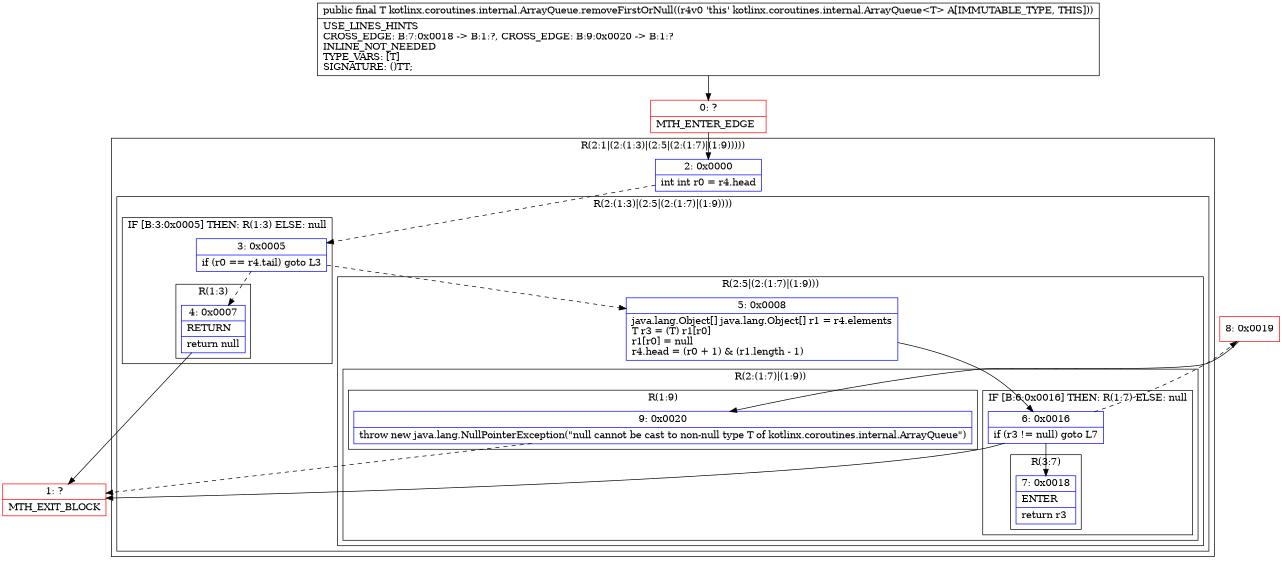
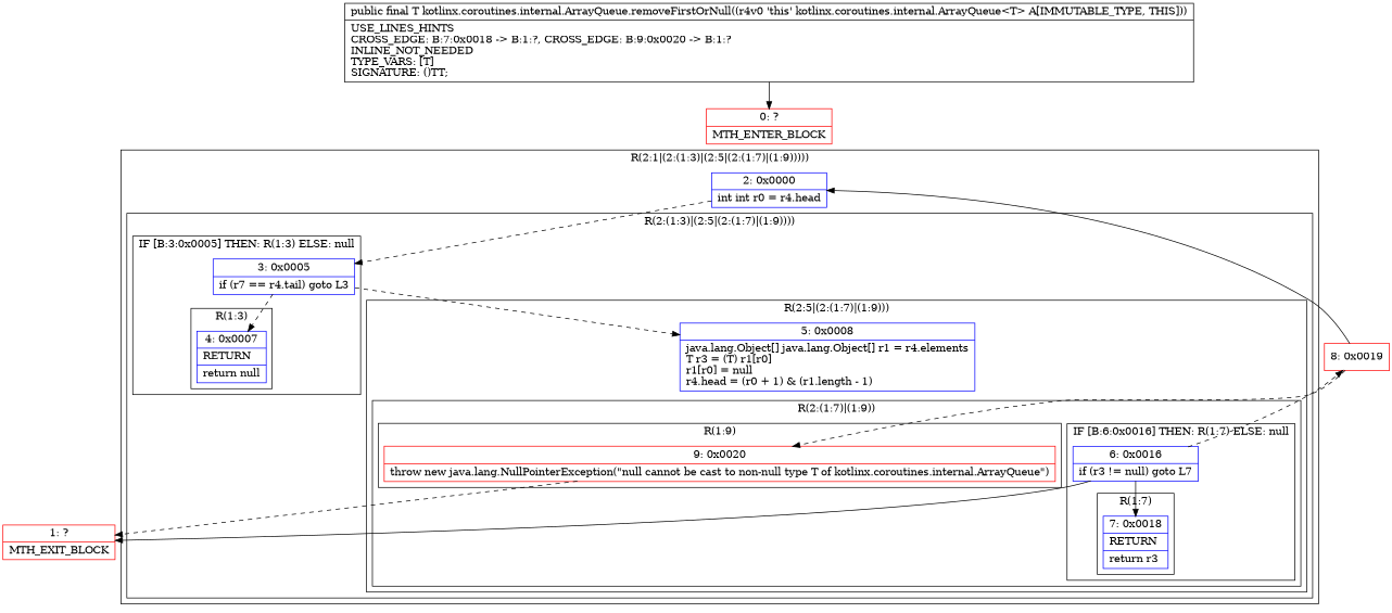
  digraph {
    node [color=blue shape=record]
    n1 [label="{4\:\ 0x0007|RETURN\l|return null\l}"]
-   n2 [label="{3\:\ 0x0005|if (r0 == r4.tail) goto L3\l}"]
-   n3 [label="{7\:\ 0x0018|ENTER\l|return r3\l}"]
+   n2 [label="{3\:\ 0x0005|if (r7 == r4.tail) goto L3\l}"]
+   n3 [label="{7\:\ 0x0018|RETURN\l|return r3\l}"]
    n4 [label="{6\:\ 0x0016|if (r3 != null) goto L7\l}"]
-   n5 [label="{9\:\ 0x0020|throw new java.lang.NullPointerException(\"null cannot be cast to non\-null type T of kotlinx.coroutines.internal.ArrayQueue\")\l}"]
+   n5 [color=red label="{9\:\ 0x0020|throw new java.lang.NullPointerException(\"null cannot be cast to non\-null type T of kotlinx.coroutines.internal.ArrayQueue\")\l}"]
    n6 [label="{5\:\ 0x0008|java.lang.Object[] java.lang.Object[] r1 = r4.elements\lT r3 = (T) r1[r0]\lr1[r0] = null\lr4.head = (r0 + 1) & (r1.length \- 1)\l}"]
    n7 [label="{2\:\ 0x0000|int int r0 = r4.head\l}"]
    n8 [color=red label="{1\:\ ?|MTH_EXIT_BLOCK\l}"]
    n9 [color=red label="{8\:\ 0x0019}"]
-   n10 [color=red label="{0\:\ ?|MTH_ENTER_EDGE\l}"]
+   n10 [color=red label="{0\:\ ?|MTH_ENTER_BLOCK\l}"]
    n11 [label="{public final T kotlinx.coroutines.internal.ArrayQueue.removeFirstOrNull((r4v0 'this' kotlinx.coroutines.internal.ArrayQueue\<T\> A[IMMUTABLE_TYPE, THIS]))  | USE_LINES_HINTS\lCROSS_EDGE: B:7:0x0018 \-\> B:1:?, CROSS_EDGE: B:9:0x0020 \-\> B:1:?\lINLINE_NOT_NEEDED\lTYPE_VARS: [T]\lSIGNATURE: ()TT;\l}" color=""]
    subgraph cluster_1 {
      label="R(2:1|(2:(1:3)|(2:5|(2:(1:7)|(1:9)))))"
      n7
      subgraph cluster_2 {
        label="R(2:(1:3)|(2:5|(2:(1:7)|(1:9))))"
        subgraph cluster_3 {
          label="IF [B:3:0x0005] THEN: R(1:3) ELSE: null"
          n2
          subgraph cluster_4 {
            label="R(1:3)"
            n1
          }
        }
        subgraph cluster_5 {
          label="R(2:5|(2:(1:7)|(1:9)))"
          n6
          subgraph cluster_6 {
            label="R(2:(1:7)|(1:9))"
            subgraph cluster_7 {
              label="IF [B:6:0x0016] THEN: R(1:7) ELSE: null"
              n4
              subgraph cluster_8 {
-               label="R(3:7)"
+               label="R(1:7)"
                n3
              }
            }
            subgraph cluster_9 {
              label="R(1:9)"
              n5
            }
          }
        }
      }
    }
-   n1 -> n8
    n2 -> n1 [style=dashed]
    n2 -> n6 [style=dashed]
    n4 -> n3
    n4 -> n8
    n4 -> n9 [style=dashed]
    n5 -> n8 [style=dashed]
-   n6 -> n4
    n7 -> n2 [style=dashed]
-   n9 -> n5
-   n10 -> n7
+   n9 -> n5 [style=dashed]
+   n9 -> n7
    n11 -> n10
  }
